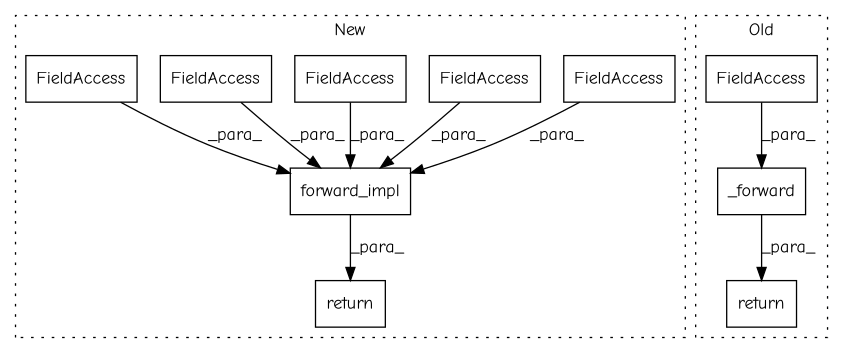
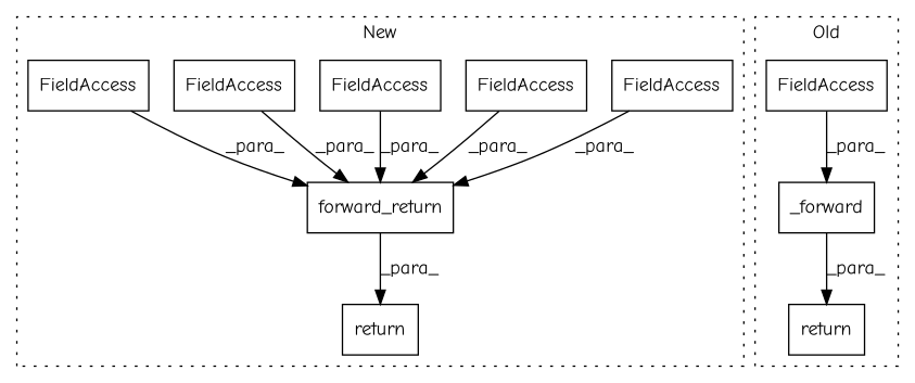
  digraph {
    fontname="Comic Neue"
    node [a=22 l=7 shape=box fontname="Comic Neue"]
    edge [fontname="Comic Neue"]
-   n1 [a=32 l="13,1" label=forward_impl s="2867,2925"]
+   n1 [a=32 l="13,1" label=forward_return s="2867,2925"]
    n2 [a=41 label=return s=2855]
    n3 [l=6 label=FieldAccess s=2898]
    n4 [l=11 label=FieldAccess s=2886]
    n5 [l=10 label=FieldAccess s=2915]
    n6 [l=9 label=FieldAccess s=2905]
    n7 [l=5 label=FieldAccess s=2880]
    n8 [a=32 l="9,1" label=_forward s="7072,7087"]
    n9 [l=6 label=FieldAccess s=7081]
    n10 [a=41 label=return s=7060]
    subgraph cluster_1 {
      label=New
      style=dotted
      n1
      n2
      n3
      n4
      n5
      n6
      n7
    }
    subgraph cluster_2 {
      label=Old
      style=dotted
      n8
      n9
      n10
    }
    n1 -> n2 [label=_para_]
    n3 -> n1 [label=_para_]
    n4 -> n1 [label=_para_]
    n5 -> n1 [label=_para_]
    n6 -> n1 [label=_para_]
    n7 -> n1 [label=_para_]
    n8 -> n10 [label=_para_]
    n9 -> n8 [label=_para_]
  }
